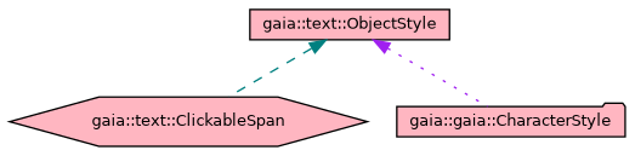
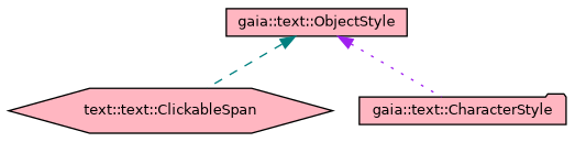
  digraph {
    node [color=black fillcolor=lightpink fontname=Helvetica fontsize=10 style=filled]
    edge [dir=back fontname=Helvetica fontsize=10 labelfontname=Helvetica labelfontsize=10]
-   n1 [fontcolor=black height=0.2 label="gaia::text::ClickableSpan" shape=hexagon width=0.4]
-   n2 [height=0.2 label="gaia::gaia::CharacterStyle" shape=folder width=0.4]
+   n1 [fontcolor=black height=0.2 label="text::text::ClickableSpan" shape=hexagon width=0.4]
+   n2 [height=0.2 label="gaia::text::CharacterStyle" shape=folder width=0.4]
    n3 [height=0.2 label="gaia::text::ObjectStyle" shape=box width=0.4]
    n3 -> n1 [color=teal style=dashed]
    n3 -> n2 [color=purple style=dotted]
  }
